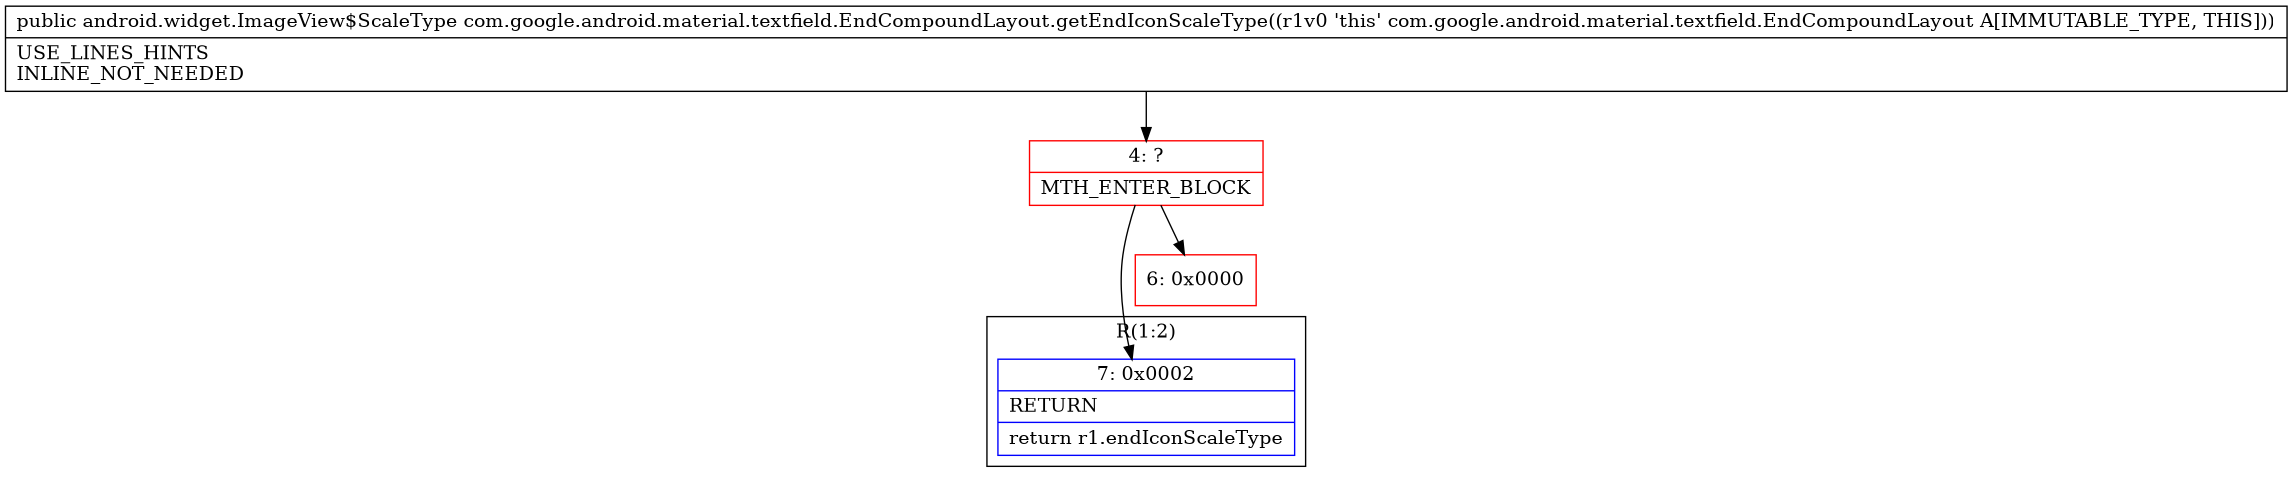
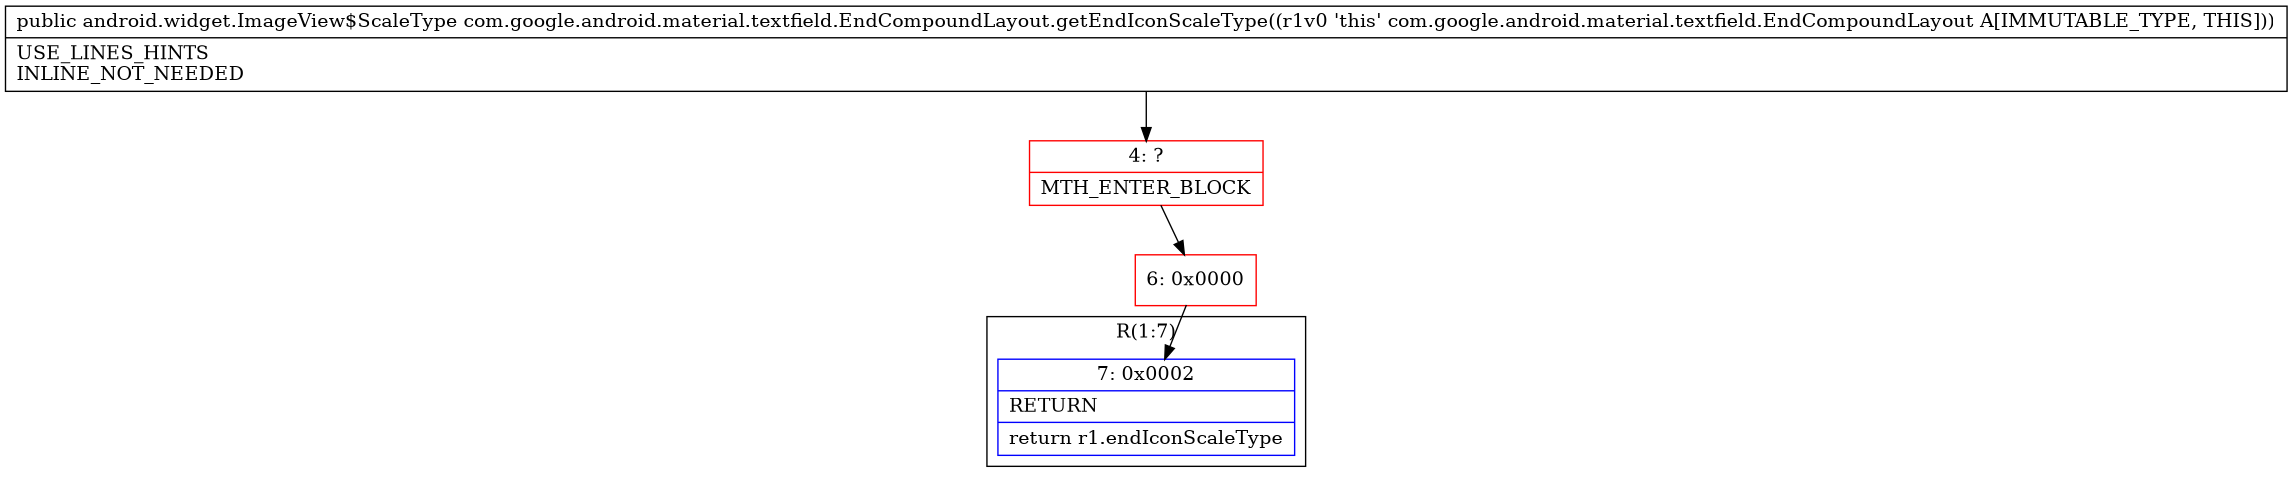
  digraph {
    node [color=red shape=record]
    n1 [color=blue label="{7\:\ 0x0002|RETURN\l|return r1.endIconScaleType\l}"]
    n2 [label="{4\:\ ?|MTH_ENTER_BLOCK\l}"]
    n3 [label="{6\:\ 0x0000}"]
    n4 [label="{public android.widget.ImageView$ScaleType com.google.android.material.textfield.EndCompoundLayout.getEndIconScaleType((r1v0 'this' com.google.android.material.textfield.EndCompoundLayout A[IMMUTABLE_TYPE, THIS]))  | USE_LINES_HINTS\lINLINE_NOT_NEEDED\l}" color=""]
    subgraph cluster_1 {
-     label="R(1:2)"
+     label="R(1:7)"
      n1
    }
    n2 -> n3
-   n2 -> n1
+   n3 -> n1
    n4 -> n2
  }
